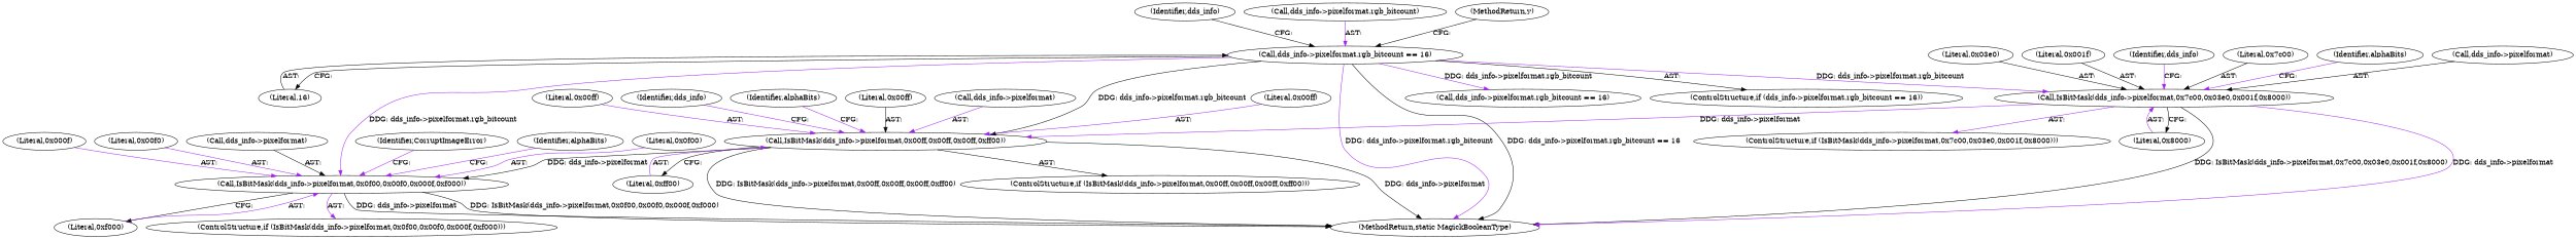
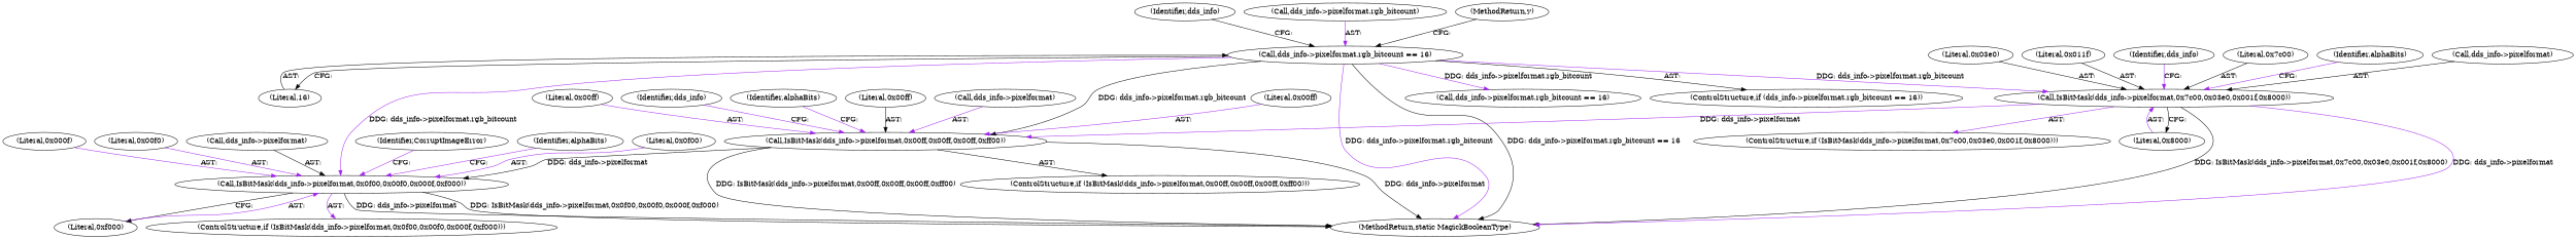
  digraph {
    edge [color=purple]
    n1 [label="(Call,IsBitMask(dds_info->pixelformat,0x00ff,0x00ff,0x00ff,0xff00))"]
    n2 [label="(Call,IsBitMask(dds_info->pixelformat,0x0f00,0x00f0,0x000f,0xf000))"]
-   n3 [label="(Literal,0xff00)"]
    n4 [label="(MethodReturn,static MagickBooleanType)"]
    n5 [label="(ControlStructure,if (IsBitMask(dds_info->pixelformat,0x00ff,0x00ff,0x00ff,0xff00)))"]
    n6 [label="(Literal,0xf000)"]
    n7 [label="(ControlStructure,if (IsBitMask(dds_info->pixelformat,0x0f00,0x00f0,0x000f,0xf000)))"]
    n8 [label="(Call,dds_info->pixelformat.rgb_bitcount == 16)"]
    n9 [label="(Call,IsBitMask(dds_info->pixelformat,0x7c00,0x03e0,0x001f,0x8000))"]
    n10 [label="(Literal,16)"]
    n11 [label="(Call,dds_info->pixelformat.rgb_bitcount == 16)"]
    n12 [label="(ControlStructure,if (dds_info->pixelformat.rgb_bitcount == 16))"]
    n13 [label="(Literal,0x8000)"]
    n14 [label="(ControlStructure,if (IsBitMask(dds_info->pixelformat,0x7c00,0x03e0,0x001f,0x8000)))"]
    n15 [label="(Literal,0x000f)"]
    n16 [label="(Call,dds_info->pixelformat)"]
    n17 [label="(Call,dds_info->pixelformat)"]
    n18 [label="(Call,dds_info->pixelformat)"]
    n19 [label="(Literal,0x03e0)"]
    n20 [label="(Identifier,CorruptImageError)"]
    n21 [label="(Literal,0x00ff)"]
    n22 [label="(Identifier,dds_info)"]
    n23 [label="(Call,dds_info->pixelformat.rgb_bitcount)"]
    n24 [label="(Identifier,alphaBits)"]
    n25 [label="(Literal,0x0f00)"]
    n26 [label="(Literal,0x00ff)"]
    n27 [label="(Literal,0x00ff)"]
-   n28 [label="(Literal,0x001f)"]
+   n28 [label="(Literal,0x011f)"]
    n29 [label="(Identifier,dds_info)"]
    n30 [label="(Identifier,dds_info)"]
    n31 [label="(Literal,0x7c00)"]
    n32 [label="(Identifier,alphaBits)"]
    n33 [label="(MethodReturn,y)"]
    n34 [label="(Identifier,alphaBits)"]
    n35 [label="(Literal,0x00f0)"]
    n1 -> n2 [color=black label="DDG: dds_info->pixelformat"]
-   n1 -> n3 [color=black label="CFG: "]
    n1 -> n4 [color=black label="DDG: IsBitMask(dds_info->pixelformat,0x00ff,0x00ff,0x00ff,0xff00)"]
    n1 -> n4 [color=black label="DDG: dds_info->pixelformat"]
    n1 -> n5 [color=black label="AST: "]
    n2 -> n4 [color=black label="DDG: IsBitMask(dds_info->pixelformat,0x0f00,0x00f0,0x000f,0xf000)"]
    n2 -> n4 [color=black label="DDG: dds_info->pixelformat"]
    n2 -> n6 [color=black label="CFG: "]
    n2 -> n7 [label="AST: "]
-   n3 -> n1 [label="AST: "]
    n6 -> n2 [label="AST: "]
    n8 -> n1 [color=black label="DDG: dds_info->pixelformat.rgb_bitcount"]
    n8 -> n2 [label="DDG: dds_info->pixelformat.rgb_bitcount"]
    n8 -> n4 [color=black label="DDG: dds_info->pixelformat.rgb_bitcount == 16"]
    n8 -> n4 [label="DDG: dds_info->pixelformat.rgb_bitcount"]
    n8 -> n9 [label="DDG: dds_info->pixelformat.rgb_bitcount"]
    n8 -> n10 [color=black label="CFG: "]
    n8 -> n11 [label="DDG: dds_info->pixelformat.rgb_bitcount"]
    n8 -> n12 [color=black label="AST: "]
    n9 -> n1 [label="DDG: dds_info->pixelformat"]
    n9 -> n4 [color=black label="DDG: IsBitMask(dds_info->pixelformat,0x7c00,0x03e0,0x001f,0x8000)"]
    n9 -> n4 [label="DDG: dds_info->pixelformat"]
    n9 -> n13 [color=black label="CFG: "]
    n9 -> n14 [label="AST: "]
    n10 -> n8 [color=black label="AST: "]
    n13 -> n9 [label="AST: "]
    n15 -> n2 [label="AST: "]
    n16 -> n9 [color=black label="AST: "]
    n17 -> n2 [color=black label="AST: "]
    n18 -> n1 [label="AST: "]
    n19 -> n9 [color=black label="AST: "]
    n20 -> n2 [label="CFG: "]
    n21 -> n1 [label="AST: "]
    n22 -> n8 [color=black label="CFG: "]
    n23 -> n8 [label="AST: "]
    n24 -> n2 [label="CFG: "]
    n25 -> n2 [label="AST: "]
    n26 -> n1 [color=black label="AST: "]
    n27 -> n1 [label="AST: "]
    n28 -> n9 [color=black label="AST: "]
    n29 -> n9 [label="CFG: "]
    n30 -> n1 [label="CFG: "]
    n31 -> n9 [color=black label="AST: "]
    n32 -> n1 [label="CFG: "]
    n33 -> n8 [color=black label="CFG: "]
    n34 -> n9 [label="CFG: "]
    n35 -> n2 [label="AST: "]
  }
